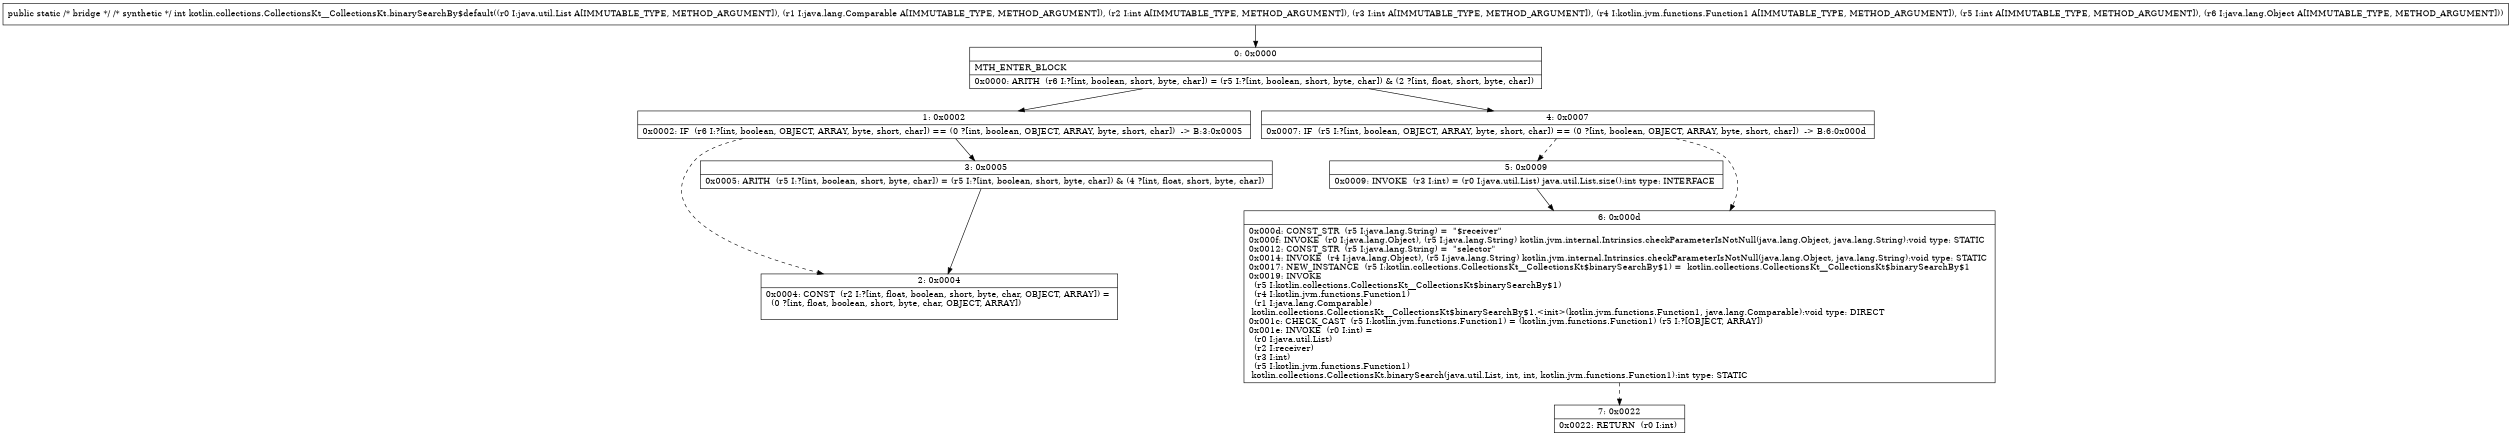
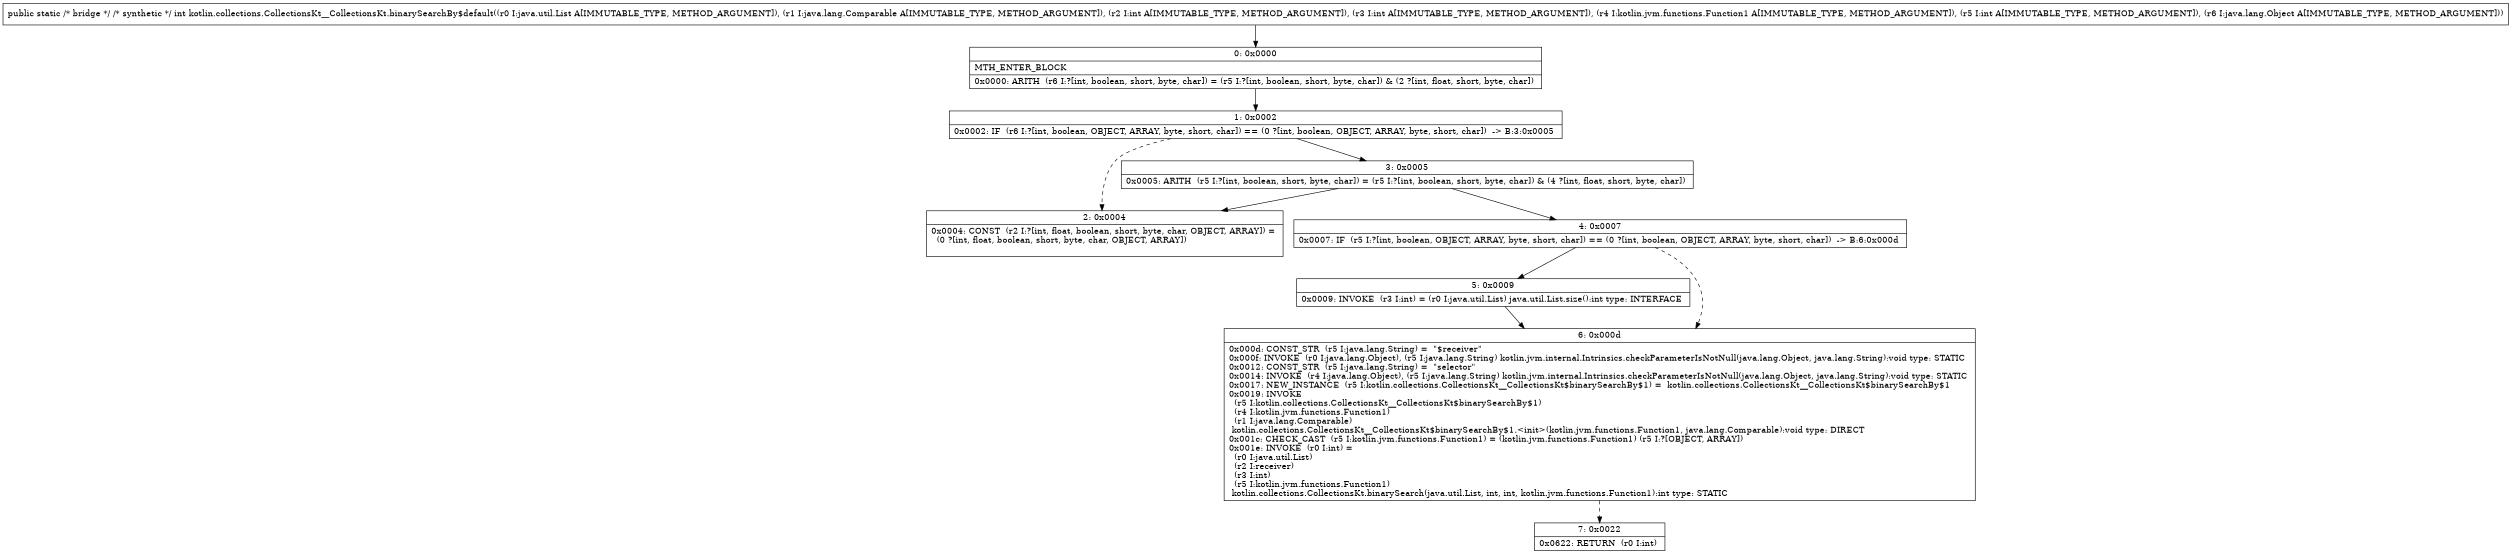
  digraph {
    node [shape=record]
    n1 [label="{0\:\ 0x0000|MTH_ENTER_BLOCK\l|0x0000: ARITH  (r6 I:?[int, boolean, short, byte, char]) = (r5 I:?[int, boolean, short, byte, char]) & (2 ?[int, float, short, byte, char]) \l}"]
    n2 [label="{1\:\ 0x0002|0x0002: IF  (r6 I:?[int, boolean, OBJECT, ARRAY, byte, short, char]) == (0 ?[int, boolean, OBJECT, ARRAY, byte, short, char])  \-\> B:3:0x0005 \l}"]
    n3 [label="{2\:\ 0x0004|0x0004: CONST  (r2 I:?[int, float, boolean, short, byte, char, OBJECT, ARRAY]) = \l  (0 ?[int, float, boolean, short, byte, char, OBJECT, ARRAY])\l \l}"]
    n4 [label="{3\:\ 0x0005|0x0005: ARITH  (r5 I:?[int, boolean, short, byte, char]) = (r5 I:?[int, boolean, short, byte, char]) & (4 ?[int, float, short, byte, char]) \l}"]
    n5 [label="{4\:\ 0x0007|0x0007: IF  (r5 I:?[int, boolean, OBJECT, ARRAY, byte, short, char]) == (0 ?[int, boolean, OBJECT, ARRAY, byte, short, char])  \-\> B:6:0x000d \l}"]
    n6 [label="{5\:\ 0x0009|0x0009: INVOKE  (r3 I:int) = (r0 I:java.util.List) java.util.List.size():int type: INTERFACE \l}"]
    n7 [label="{6\:\ 0x000d|0x000d: CONST_STR  (r5 I:java.lang.String) =  \"$receiver\" \l0x000f: INVOKE  (r0 I:java.lang.Object), (r5 I:java.lang.String) kotlin.jvm.internal.Intrinsics.checkParameterIsNotNull(java.lang.Object, java.lang.String):void type: STATIC \l0x0012: CONST_STR  (r5 I:java.lang.String) =  \"selector\" \l0x0014: INVOKE  (r4 I:java.lang.Object), (r5 I:java.lang.String) kotlin.jvm.internal.Intrinsics.checkParameterIsNotNull(java.lang.Object, java.lang.String):void type: STATIC \l0x0017: NEW_INSTANCE  (r5 I:kotlin.collections.CollectionsKt__CollectionsKt$binarySearchBy$1) =  kotlin.collections.CollectionsKt__CollectionsKt$binarySearchBy$1 \l0x0019: INVOKE  \l  (r5 I:kotlin.collections.CollectionsKt__CollectionsKt$binarySearchBy$1)\l  (r4 I:kotlin.jvm.functions.Function1)\l  (r1 I:java.lang.Comparable)\l kotlin.collections.CollectionsKt__CollectionsKt$binarySearchBy$1.\<init\>(kotlin.jvm.functions.Function1, java.lang.Comparable):void type: DIRECT \l0x001c: CHECK_CAST  (r5 I:kotlin.jvm.functions.Function1) = (kotlin.jvm.functions.Function1) (r5 I:?[OBJECT, ARRAY]) \l0x001e: INVOKE  (r0 I:int) = \l  (r0 I:java.util.List)\l  (r2 I:receiver)\l  (r3 I:int)\l  (r5 I:kotlin.jvm.functions.Function1)\l kotlin.collections.CollectionsKt.binarySearch(java.util.List, int, int, kotlin.jvm.functions.Function1):int type: STATIC \l}"]
-   n8 [label="{7\:\ 0x0022|0x0022: RETURN  (r0 I:int) \l}"]
+   n8 [label="{7\:\ 0x0022|0x0622: RETURN  (r0 I:int) \l}"]
    n9 [label="{public static \/* bridge *\/ \/* synthetic *\/ int kotlin.collections.CollectionsKt__CollectionsKt.binarySearchBy$default((r0 I:java.util.List A[IMMUTABLE_TYPE, METHOD_ARGUMENT]), (r1 I:java.lang.Comparable A[IMMUTABLE_TYPE, METHOD_ARGUMENT]), (r2 I:int A[IMMUTABLE_TYPE, METHOD_ARGUMENT]), (r3 I:int A[IMMUTABLE_TYPE, METHOD_ARGUMENT]), (r4 I:kotlin.jvm.functions.Function1 A[IMMUTABLE_TYPE, METHOD_ARGUMENT]), (r5 I:int A[IMMUTABLE_TYPE, METHOD_ARGUMENT]), (r6 I:java.lang.Object A[IMMUTABLE_TYPE, METHOD_ARGUMENT])) }"]
    n1 -> n2
    n2 -> n3 [style=dashed]
    n2 -> n4
    n4 -> n3
-   n1 -> n5
-   n5 -> n6 [style=dashed]
+   n4 -> n5
+   n5 -> n6 [style=solid]
    n5 -> n7 [style=dashed]
    n6 -> n7
    n7 -> n8 [style=dashed]
    n9 -> n1
  }
